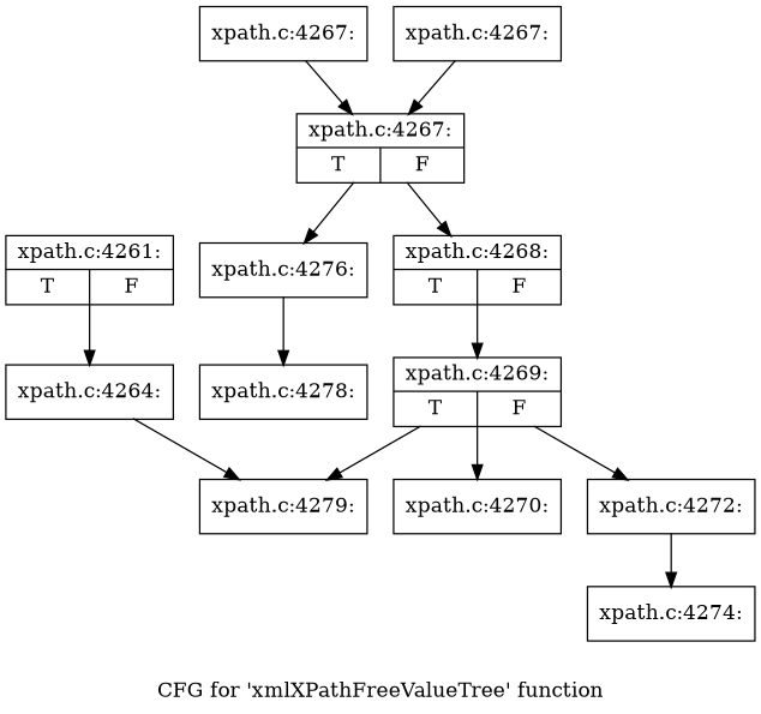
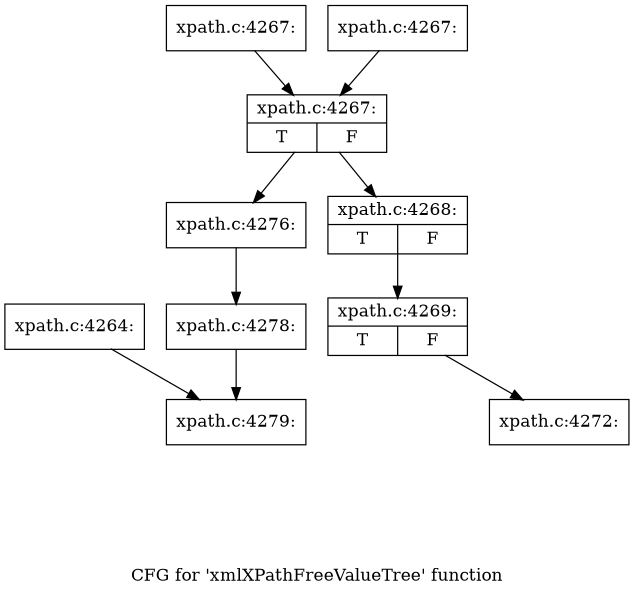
  digraph {
    label="CFG for 'xmlXPathFreeValueTree' function"
    node [shape=record]
-   n1 [label="{xpath.c:4261:|{<s0>T|<s1>F}}"]
    n2 [label="{xpath.c:4264:}"]
    n3 [label="{xpath.c:4279:}"]
    n4 [label="{xpath.c:4267:}"]
    n5 [label="{xpath.c:4267:|{<s0>T|<s1>F}}"]
    n6 [label="{xpath.c:4278:}"]
    n7 [label="{xpath.c:4268:|{<s0>T|<s1>F}}"]
    n8 [label="{xpath.c:4276:}"]
    n9 [label="{xpath.c:4269:|{<s0>T|<s1>F}}"]
-   n10 [label="{xpath.c:4270:}"]
    n11 [label="{xpath.c:4272:}"]
-   n12 [label="{xpath.c:4274:}"]
    n13 [label="{xpath.c:4267:}"]
-   n1 -> n2
    n2 -> n3
    n4 -> n5
    n5 -> n7
    n5 -> n8
-   n9 -> n3
+   n6 -> n3
    n7 -> n9
    n8 -> n6
-   n9 -> n10
    n9 -> n11
-   n11 -> n12
    n13 -> n5
  }
